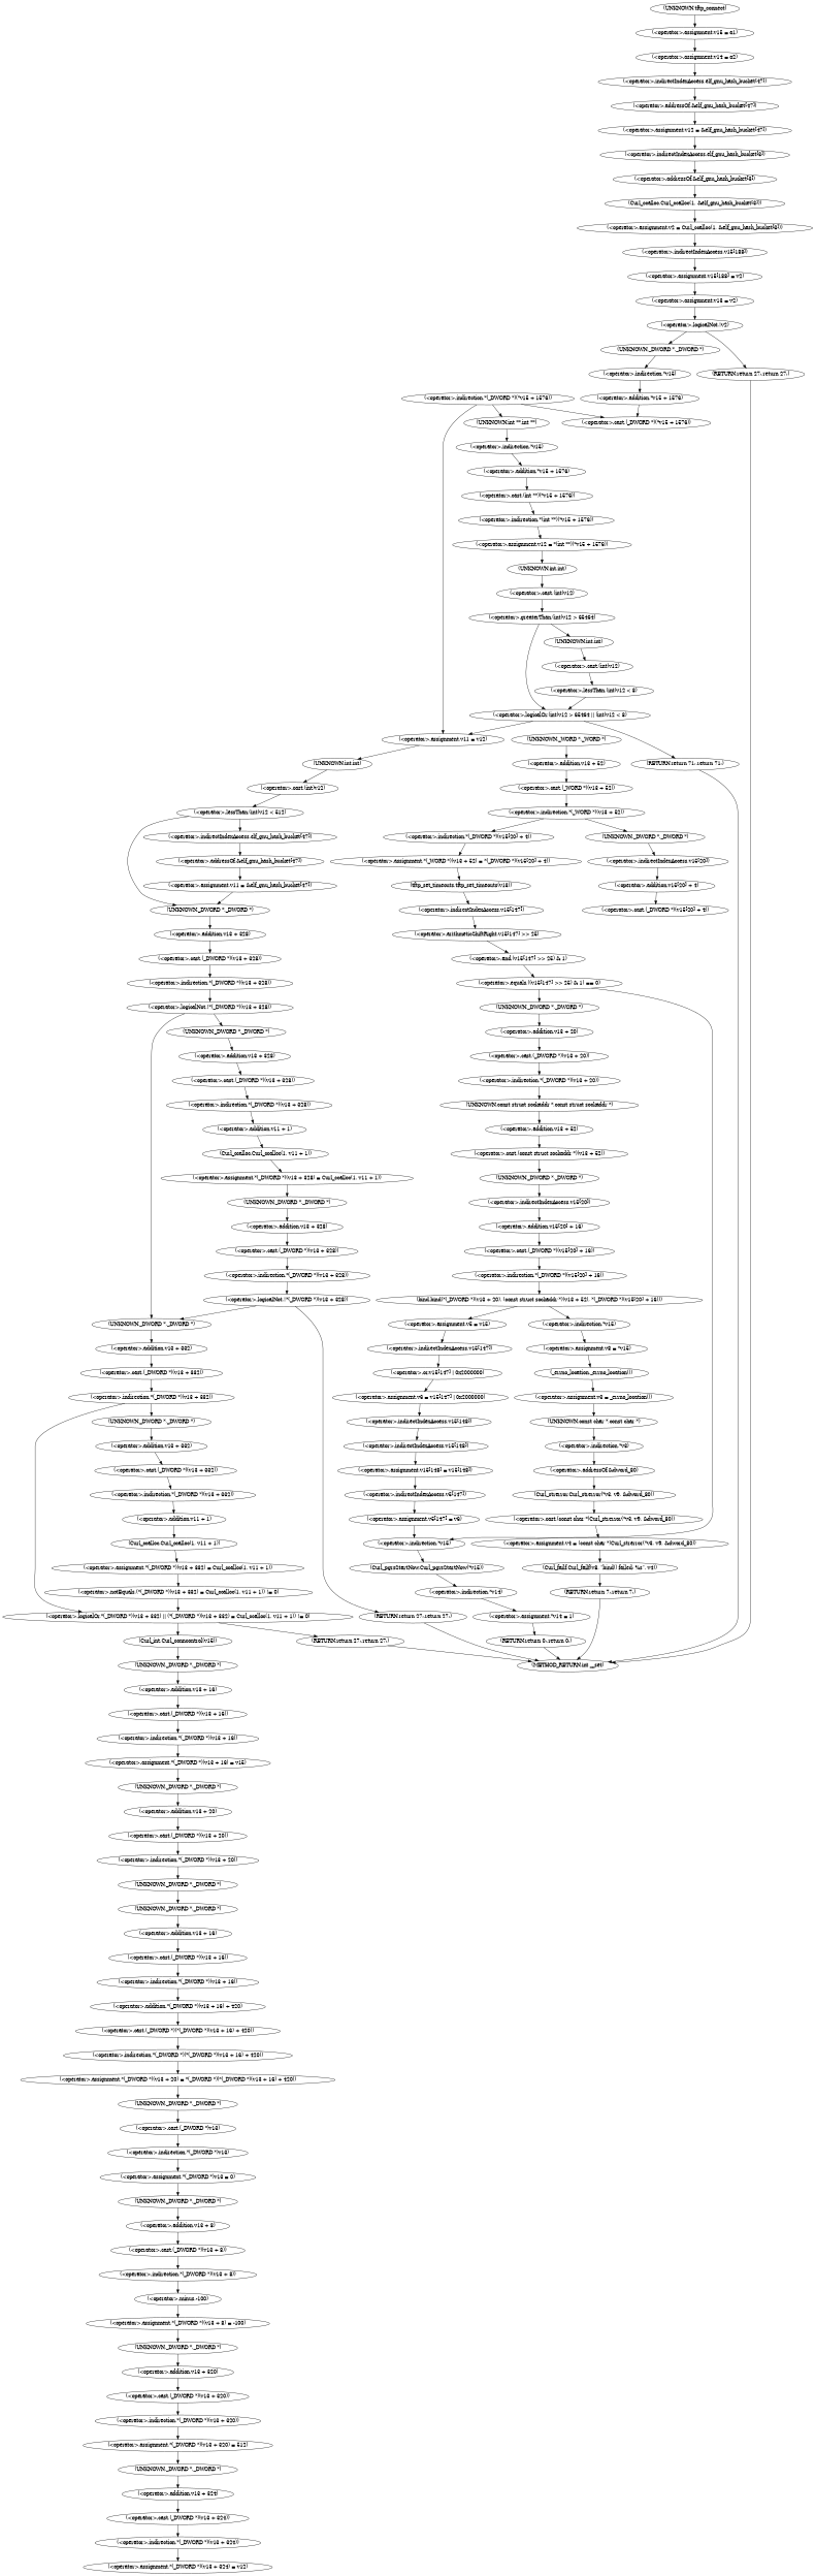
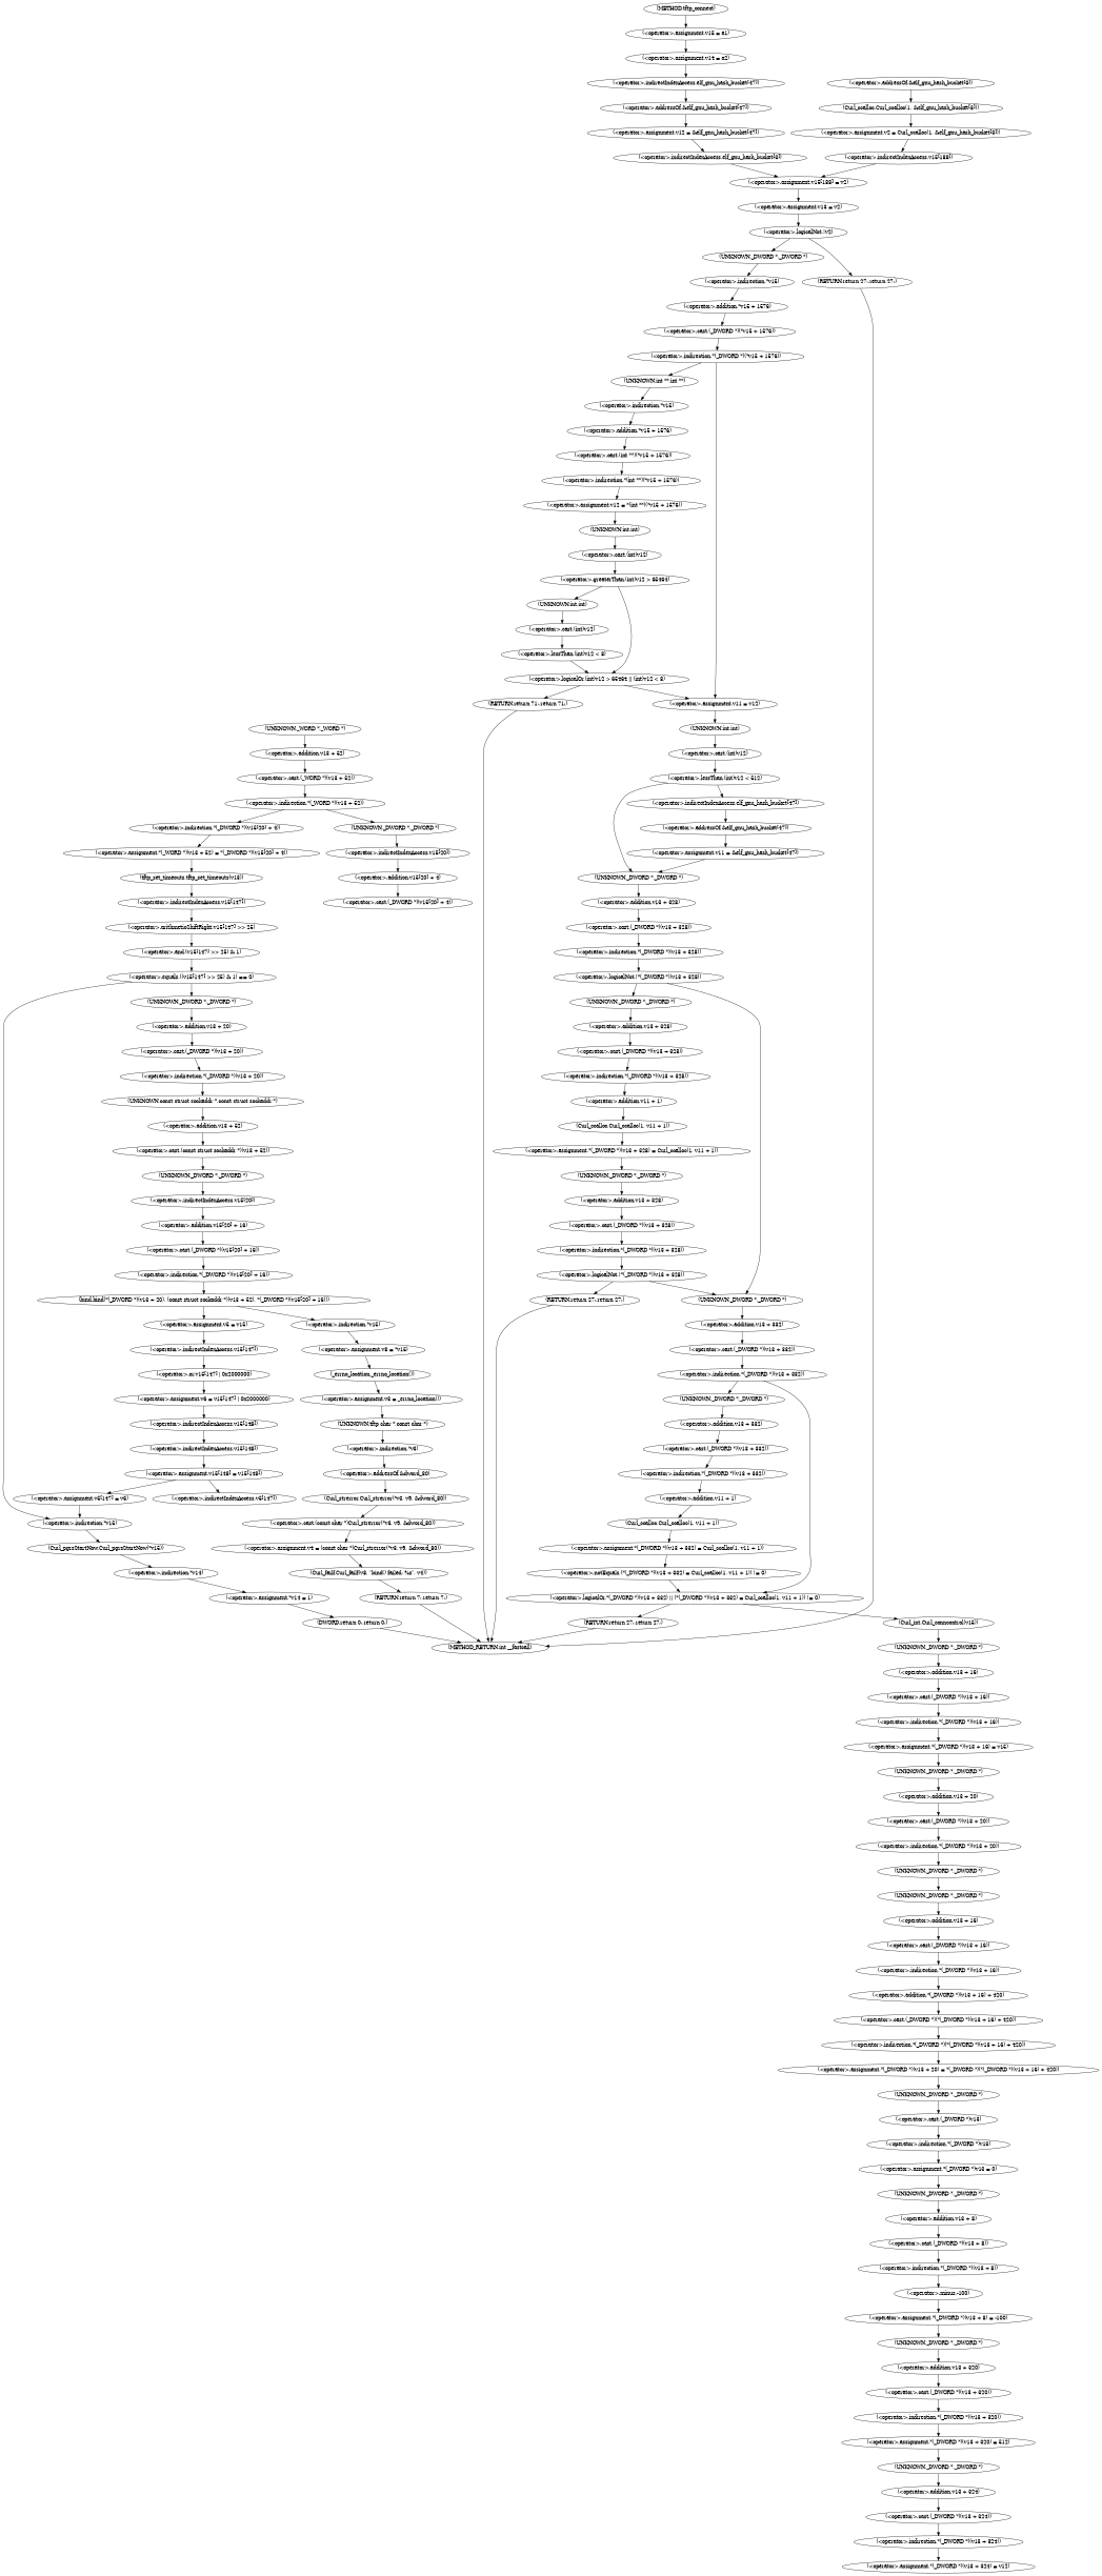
  digraph {
    n1 [label="(<operator>.assignment,v15 = a1)"]
    n2 [label="(<operator>.assignment,v14 = a2)"]
    n3 [label="(<operator>.indirectIndexAccess,elf_gnu_hash_bucket[47])"]
    n4 [label="(<operator>.addressOf,&elf_gnu_hash_bucket[47])"]
    n5 [label="(<operator>.assignment,v12 = &elf_gnu_hash_bucket[47])"]
    n6 [label="(<operator>.indirectIndexAccess,elf_gnu_hash_bucket[3])"]
    n7 [label="(<operator>.addressOf,&elf_gnu_hash_bucket[3])"]
    n8 [label="(<operator>.assignment,v2 = Curl_ccalloc(1, &elf_gnu_hash_bucket[3]))"]
    n9 [label="(<operator>.indirectIndexAccess,v15[188])"]
    n10 [label="(<operator>.assignment,v15[188] = v2)"]
    n11 [label="(Curl_ccalloc,Curl_ccalloc(1, &elf_gnu_hash_bucket[3]))"]
    n12 [label="(<operator>.assignment,v13 = v2)"]
    n13 [label="(<operator>.logicalNot,!v2)"]
    n14 [label="(RETURN,return 27;,return 27;)"]
    n15 [label="(UNKNOWN,_DWORD *,_DWORD *)"]
-   n16 [label="(METHOD_RETURN,int __set)"]
+   n16 [label="(METHOD_RETURN,int __fastcall)"]
    n17 [label="(<operator>.indirection,*v15)"]
    n18 [label="(<operator>.indirection,*(_DWORD *)(*v15 + 1576))"]
    n19 [label="(UNKNOWN,int **,int **)"]
    n20 [label="(<operator>.assignment,v11 = v12)"]
    n21 [label="(<operator>.indirection,*v15)"]
    n22 [label="(UNKNOWN,int,int)"]
    n23 [label="(<operator>.cast,(_DWORD *)(*v15 + 1576))"]
    n24 [label="(<operator>.addition,*v15 + 1576)"]
    n25 [label="(<operator>.assignment,v12 = *(int **)(*v15 + 1576))"]
    n26 [label="(UNKNOWN,int,int)"]
    n27 [label="(<operator>.cast,(int)v12)"]
    n28 [label="(<operator>.indirection,*(int **)(*v15 + 1576))"]
    n29 [label="(<operator>.cast,(int **)(*v15 + 1576))"]
    n30 [label="(<operator>.addition,*v15 + 1576)"]
    n31 [label="(<operator>.logicalOr,(int)v12 > 65464 || (int)v12 < 8)"]
    n32 [label="(RETURN,return 71;,return 71;)"]
    n33 [label="(<operator>.greaterThan,(int)v12 > 65464)"]
    n34 [label="(UNKNOWN,int,int)"]
    n35 [label="(<operator>.cast,(int)v12)"]
    n36 [label="(<operator>.lessThan,(int)v12 < 8)"]
    n37 [label="(<operator>.cast,(int)v12)"]
    n38 [label="(<operator>.lessThan,(int)v12 < 512)"]
    n39 [label="(<operator>.indirectIndexAccess,elf_gnu_hash_bucket[47])"]
    n40 [label="(UNKNOWN,_DWORD *,_DWORD *)"]
    n41 [label="(<operator>.addressOf,&elf_gnu_hash_bucket[47])"]
    n42 [label="(<operator>.addition,v13 + 328)"]
    n43 [label="(<operator>.assignment,v11 = &elf_gnu_hash_bucket[47])"]
    n44 [label="(<operator>.logicalNot,!*(_DWORD *)(v13 + 328))"]
    n45 [label="(UNKNOWN,_DWORD *,_DWORD *)"]
    n46 [label="(UNKNOWN,_DWORD *,_DWORD *)"]
    n47 [label="(<operator>.addition,v13 + 328)"]
    n48 [label="(<operator>.addition,v13 + 332)"]
    n49 [label="(<operator>.indirection,*(_DWORD *)(v13 + 328))"]
    n50 [label="(<operator>.cast,(_DWORD *)(v13 + 328))"]
    n51 [label="(<operator>.assignment,*(_DWORD *)(v13 + 328) = Curl_ccalloc(1, v11 + 1))"]
    n52 [label="(UNKNOWN,_DWORD *,_DWORD *)"]
    n53 [label="(<operator>.addition,v13 + 328)"]
    n54 [label="(<operator>.indirection,*(_DWORD *)(v13 + 328))"]
    n55 [label="(<operator>.addition,v11 + 1)"]
    n56 [label="(Curl_ccalloc,Curl_ccalloc(1, v11 + 1))"]
    n57 [label="(<operator>.cast,(_DWORD *)(v13 + 328))"]
    n58 [label="(<operator>.logicalNot,!*(_DWORD *)(v13 + 328))"]
    n59 [label="(RETURN,return 27;,return 27;)"]
    n60 [label="(<operator>.indirection,*(_DWORD *)(v13 + 328))"]
    n61 [label="(<operator>.cast,(_DWORD *)(v13 + 328))"]
    n62 [label="(<operator>.logicalOr,*(_DWORD *)(v13 + 332) || (*(_DWORD *)(v13 + 332) = Curl_ccalloc(1, v11 + 1)) != 0)"]
    n63 [label="(Curl_int,Curl_conncontrol(v15))"]
    n64 [label="(RETURN,return 27;,return 27;)"]
    n65 [label="(UNKNOWN,_DWORD *,_DWORD *)"]
    n66 [label="(<operator>.indirection,*(_DWORD *)(v13 + 332))"]
    n67 [label="(UNKNOWN,_DWORD *,_DWORD *)"]
    n68 [label="(<operator>.addition,v13 + 332)"]
    n69 [label="(<operator>.cast,(_DWORD *)(v13 + 332))"]
    n70 [label="(<operator>.notEquals,(*(_DWORD *)(v13 + 332) = Curl_ccalloc(1, v11 + 1)) != 0)"]
    n71 [label="(<operator>.assignment,*(_DWORD *)(v13 + 332) = Curl_ccalloc(1, v11 + 1))"]
    n72 [label="(<operator>.indirection,*(_DWORD *)(v13 + 332))"]
    n73 [label="(<operator>.addition,v11 + 1)"]
    n74 [label="(Curl_ccalloc,Curl_ccalloc(1, v11 + 1))"]
    n75 [label="(<operator>.cast,(_DWORD *)(v13 + 332))"]
    n76 [label="(<operator>.addition,v13 + 16)"]
    n77 [label="(<operator>.assignment,*(_DWORD *)(v13 + 16) = v15)"]
    n78 [label="(UNKNOWN,_DWORD *,_DWORD *)"]
    n79 [label="(<operator>.addition,v13 + 20)"]
    n80 [label="(<operator>.indirection,*(_DWORD *)(v13 + 16))"]
    n81 [label="(<operator>.cast,(_DWORD *)(v13 + 16))"]
    n82 [label="(<operator>.assignment,*(_DWORD *)(v13 + 20) = *(_DWORD *)(*(_DWORD *)(v13 + 16) + 420))"]
    n83 [label="(UNKNOWN,_DWORD *,_DWORD *)"]
    n84 [label="(<operator>.cast,(_DWORD *)v13)"]
    n85 [label="(<operator>.indirection,*(_DWORD *)(v13 + 20))"]
    n86 [label="(UNKNOWN,_DWORD *,_DWORD *)"]
    n87 [label="(UNKNOWN,_DWORD *,_DWORD *)"]
    n88 [label="(<operator>.cast,(_DWORD *)(v13 + 20))"]
    n89 [label="(<operator>.indirection,*(_DWORD *)(*(_DWORD *)(v13 + 16) + 420))"]
    n90 [label="(<operator>.cast,(_DWORD *)(*(_DWORD *)(v13 + 16) + 420))"]
    n91 [label="(<operator>.addition,v13 + 16)"]
    n92 [label="(<operator>.addition,*(_DWORD *)(v13 + 16) + 420)"]
    n93 [label="(<operator>.indirection,*(_DWORD *)(v13 + 16))"]
    n94 [label="(<operator>.cast,(_DWORD *)(v13 + 16))"]
    n95 [label="(<operator>.assignment,*(_DWORD *)v13 = 0)"]
    n96 [label="(UNKNOWN,_DWORD *,_DWORD *)"]
    n97 [label="(<operator>.addition,v13 + 8)"]
    n98 [label="(<operator>.indirection,*(_DWORD *)v13)"]
    n99 [label="(<operator>.assignment,*(_DWORD *)(v13 + 8) = -100)"]
    n100 [label="(UNKNOWN,_DWORD *,_DWORD *)"]
    n101 [label="(<operator>.addition,v13 + 320)"]
    n102 [label="(<operator>.indirection,*(_DWORD *)(v13 + 8))"]
    n103 [label="(<operator>.minus,-100)"]
    n104 [label="(<operator>.cast,(_DWORD *)(v13 + 8))"]
    n105 [label="(<operator>.assignment,*(_DWORD *)(v13 + 320) = 512)"]
    n106 [label="(UNKNOWN,_DWORD *,_DWORD *)"]
    n107 [label="(<operator>.addition,v13 + 324)"]
    n108 [label="(<operator>.indirection,*(_DWORD *)(v13 + 320))"]
    n109 [label="(<operator>.cast,(_DWORD *)(v13 + 320))"]
    n110 [label="(<operator>.assignment,*(_DWORD *)(v13 + 324) = v12)"]
    n111 [label="(UNKNOWN,_WORD *,_WORD *)"]
    n112 [label="(<operator>.addition,v13 + 52)"]
    n113 [label="(<operator>.indirection,*(_DWORD *)(v13 + 324))"]
    n114 [label="(<operator>.cast,(_DWORD *)(v13 + 324))"]
    n115 [label="(<operator>.assignment,*(_WORD *)(v13 + 52) = *(_DWORD *)(v15[20] + 4))"]
    n116 [label="(tftp_set_timeouts,tftp_set_timeouts(v13))"]
    n117 [label="(<operator>.indirectIndexAccess,v15[147])"]
    n118 [label="(<operator>.indirection,*(_WORD *)(v13 + 52))"]
    n119 [label="(UNKNOWN,_DWORD *,_DWORD *)"]
    n120 [label="(<operator>.indirection,*(_DWORD *)(v15[20] + 4))"]
    n121 [label="(<operator>.indirectIndexAccess,v15[20])"]
    n122 [label="(<operator>.cast,(_WORD *)(v13 + 52))"]
    n123 [label="(<operator>.cast,(_DWORD *)(v15[20] + 4))"]
    n124 [label="(<operator>.addition,v15[20] + 4)"]
    n125 [label="(<operator>.arithmeticShiftRight,v15[147] >> 25)"]
    n126 [label="(<operator>.equals,((v15[147] >> 25) & 1) == 0)"]
    n127 [label="(UNKNOWN,_DWORD *,_DWORD *)"]
    n128 [label="(<operator>.indirection,*v15)"]
    n129 [label="(<operator>.addition,v13 + 20)"]
    n130 [label="(Curl_pgrsStartNow,Curl_pgrsStartNow(*v15))"]
    n131 [label="(<operator>.and,(v15[147] >> 25) & 1)"]
    n132 [label="(bind,bind(*(_DWORD *)(v13 + 20), (const struct sockaddr *)(v13 + 52), *(_DWORD *)(v15[20] + 16)))"]
    n133 [label="(<operator>.indirection,*v15)"]
    n134 [label="(<operator>.assignment,v5 = v15)"]
    n135 [label="(<operator>.assignment,v8 = *v15)"]
    n136 [label="(<operator>.indirectIndexAccess,v15[147])"]
    n137 [label="(<operator>.indirection,*(_DWORD *)(v13 + 20))"]
    n138 [label="(UNKNOWN,const struct sockaddr *,const struct sockaddr *)"]
    n139 [label="(<operator>.addition,v13 + 52)"]
    n140 [label="(<operator>.cast,(_DWORD *)(v13 + 20))"]
    n141 [label="(<operator>.cast,(const struct sockaddr *)(v13 + 52))"]
    n142 [label="(UNKNOWN,_DWORD *,_DWORD *)"]
    n143 [label="(<operator>.indirectIndexAccess,v15[20])"]
    n144 [label="(<operator>.indirection,*(_DWORD *)(v15[20] + 16))"]
    n145 [label="(<operator>.cast,(_DWORD *)(v15[20] + 16))"]
    n146 [label="(<operator>.addition,v15[20] + 16)"]
    n147 [label="(_errno_location,_errno_location())"]
    n148 [label="(<operator>.assignment,v3 = _errno_location())"]
-   n149 [label="(UNKNOWN,const char *,const char *)"]
+   n149 [label="(UNKNOWN,tftp char *,const char *)"]
    n150 [label="(<operator>.indirection,*v3)"]
    n151 [label="(<operator>.assignment,v4 = (const char *)Curl_strerror(*v3, v9, &dword_80))"]
    n152 [label="(Curl_failf,Curl_failf(v8, \"bind() failed; %s\", v4))"]
    n153 [label="(RETURN,return 7;,return 7;)"]
    n154 [label="(<operator>.cast,(const char *)Curl_strerror(*v3, v9, &dword_80))"]
    n155 [label="(<operator>.addressOf,&dword_80)"]
    n156 [label="(Curl_strerror,Curl_strerror(*v3, v9, &dword_80))"]
    n157 [label="(<operator>.or,v15[147] | 0x2000000)"]
    n158 [label="(<operator>.assignment,v6 = v15[147] | 0x2000000)"]
    n159 [label="(<operator>.indirectIndexAccess,v15[148])"]
    n160 [label="(<operator>.indirectIndexAccess,v15[148])"]
    n161 [label="(<operator>.assignment,v15[148] = v15[148])"]
    n162 [label="(<operator>.indirectIndexAccess,v5[147])"]
    n163 [label="(<operator>.assignment,v5[147] = v6)"]
    n164 [label="(<operator>.indirection,*v14)"]
    n165 [label="(<operator>.assignment,*v14 = 1)"]
-   n166 [label="(RETURN,return 0;,return 0;)"]
-   n167 [label="(UNKNOWN,tftp_connect)"]
+   n166 [label="(DWORD,return 0;,return 0;)"]
+   n167 [label="(METHOD,tftp_connect)"]
    n1 -> n2
    n2 -> n3
    n3 -> n4
    n4 -> n5
    n5 -> n6
-   n6 -> n7
+   n6 -> n10
    n7 -> n11
    n8 -> n9
    n9 -> n10
    n10 -> n12
    n11 -> n8
    n12 -> n13
    n13 -> n14
    n13 -> n15
    n14 -> n16
    n15 -> n17
    n17 -> n24
    n18 -> n19
    n18 -> n20
    n19 -> n21
    n20 -> n22
    n21 -> n30
    n22 -> n37
-   n18 -> n23
+   n23 -> n18
    n24 -> n23
    n25 -> n26
    n26 -> n27
    n27 -> n33
    n28 -> n25
    n29 -> n28
    n30 -> n29
    n31 -> n20
    n31 -> n32
    n32 -> n16
    n33 -> n31
    n33 -> n34
    n34 -> n35
    n35 -> n36
    n36 -> n31
    n37 -> n38
    n38 -> n39
    n38 -> n40
    n39 -> n41
    n40 -> n42
    n41 -> n43
    n42 -> n50
    n43 -> n40
    n44 -> n45
    n44 -> n46
    n45 -> n47
    n46 -> n48
    n47 -> n57
    n48 -> n69
    n49 -> n44
    n50 -> n49
    n51 -> n52
    n52 -> n53
    n53 -> n61
    n54 -> n55
    n55 -> n56
    n56 -> n51
    n57 -> n54
    n58 -> n46
    n58 -> n59
    n59 -> n16
    n60 -> n58
    n61 -> n60
    n62 -> n63
    n62 -> n64
    n63 -> n65
    n64 -> n16
    n65 -> n76
    n66 -> n62
    n66 -> n67
    n67 -> n68
    n68 -> n75
    n69 -> n66
    n70 -> n62
    n71 -> n70
    n72 -> n73
    n73 -> n74
    n74 -> n71
    n75 -> n72
    n76 -> n81
    n77 -> n78
    n78 -> n79
    n79 -> n88
    n80 -> n77
    n81 -> n80
    n82 -> n83
    n83 -> n84
    n84 -> n98
    n85 -> n86
    n86 -> n87
    n87 -> n91
    n88 -> n85
    n89 -> n82
    n90 -> n89
    n91 -> n94
    n92 -> n90
    n93 -> n92
    n94 -> n93
    n95 -> n96
    n96 -> n97
    n97 -> n104
    n98 -> n95
    n99 -> n100
    n100 -> n101
    n101 -> n109
    n102 -> n103
    n103 -> n99
    n104 -> n102
    n105 -> n106
    n106 -> n107
    n107 -> n114
    n108 -> n105
    n109 -> n108
    n111 -> n112
    n112 -> n122
    n113 -> n110
    n114 -> n113
    n115 -> n116
    n116 -> n117
    n117 -> n125
    n118 -> n119
    n118 -> n120
    n119 -> n121
    n120 -> n115
    n121 -> n124
    n122 -> n118
    n124 -> n123
    n125 -> n131
    n126 -> n127
    n126 -> n128
    n127 -> n129
    n128 -> n130
    n129 -> n140
    n130 -> n164
    n131 -> n126
    n132 -> n133
    n132 -> n134
    n133 -> n135
    n134 -> n136
    n135 -> n147
    n136 -> n157
    n137 -> n138
    n138 -> n139
    n139 -> n141
    n140 -> n137
    n141 -> n142
    n142 -> n143
    n143 -> n146
    n144 -> n132
    n145 -> n144
    n146 -> n145
    n147 -> n148
    n148 -> n149
    n149 -> n150
    n150 -> n155
    n151 -> n152
    n152 -> n153
    n153 -> n16
    n154 -> n151
    n155 -> n156
    n156 -> n154
    n157 -> n158
    n158 -> n159
    n159 -> n160
    n160 -> n161
    n161 -> n162
-   n162 -> n163
+   n161 -> n163
    n163 -> n128
    n164 -> n165
    n165 -> n166
    n166 -> n16
    n167 -> n1
  }
